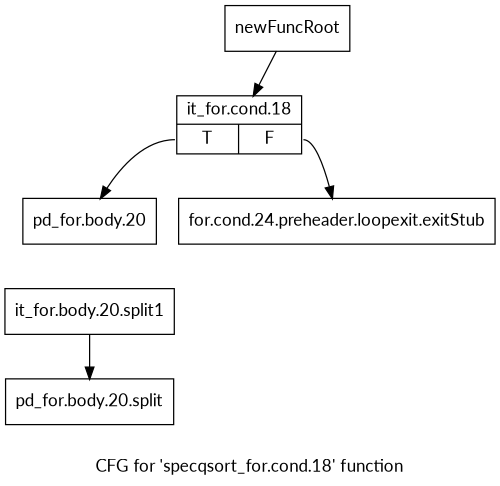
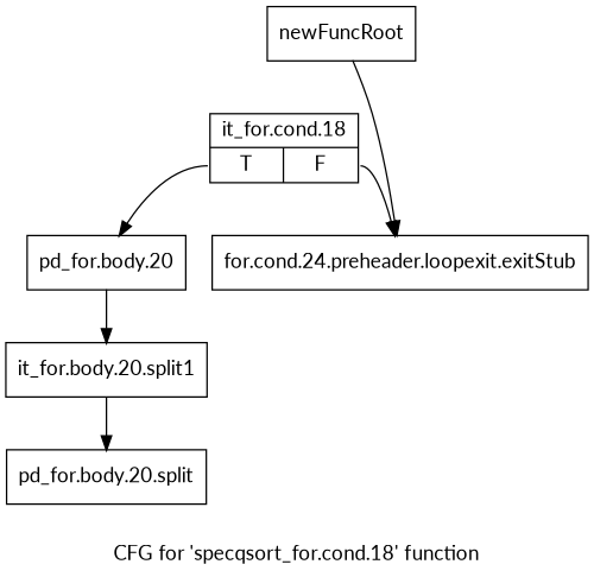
  digraph {
    fontname=Lato
    label="CFG for 'specqsort_for.cond.18' function"
    node [fontname=Lato shape=record]
    edge [fontname=Lato]
    n1 [label="{newFuncRoot}"]
    n2 [label="{it_for.cond.18|{<s0>T|<s1>F}}"]
    n3 [label="{for.cond.24.preheader.loopexit.exitStub}"]
    n4 [label="{pd_for.body.20}"]
    n5 [label="{it_for.body.20.split1}"]
    n6 [label="{pd_for.body.20.split}"]
-   n1 -> n2
+   n1 -> n3
    n2 -> n3 [tailport=s1]
    n2 -> n4 [tailport=s0]
+   n4 -> n5
    n5 -> n6
  }
